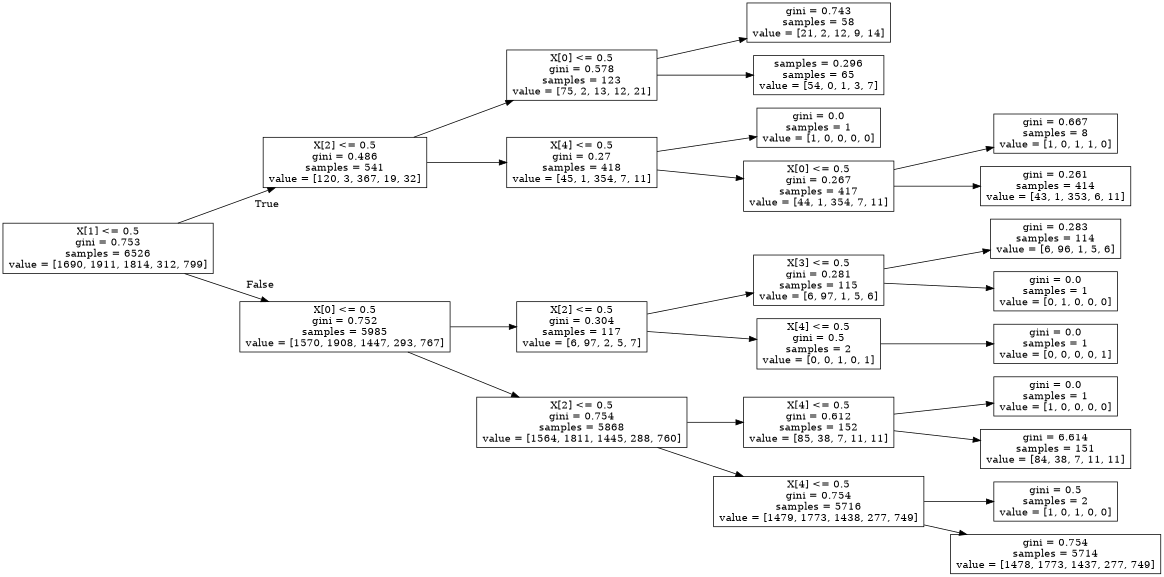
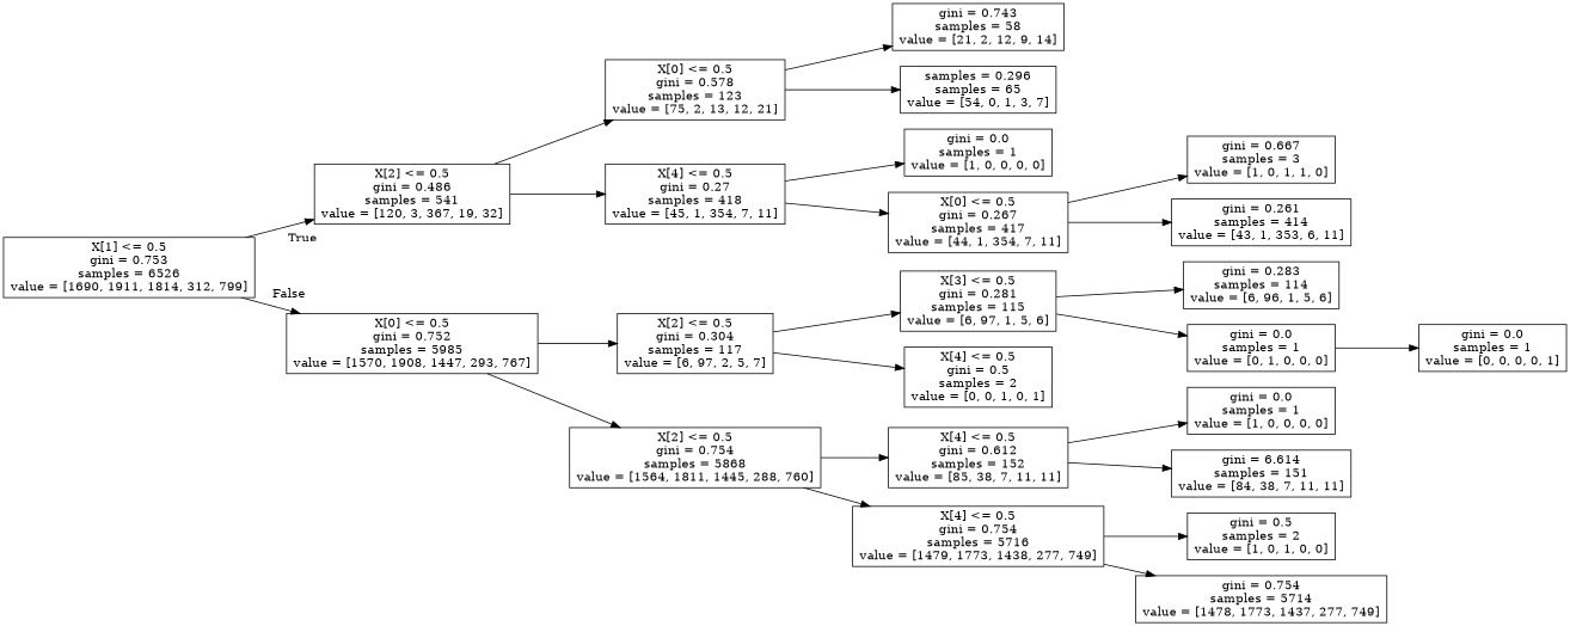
  digraph {
    rankdir=LR
    node [shape=box]
    n1 [label="X[1] <= 0.5\ngini = 0.753\nsamples = 6526\nvalue = [1690, 1911, 1814, 312, 799]"]
    n2 [label="X[2] <= 0.5\ngini = 0.486\nsamples = 541\nvalue = [120, 3, 367, 19, 32]"]
    n3 [label="X[0] <= 0.5\ngini = 0.752\nsamples = 5985\nvalue = [1570, 1908, 1447, 293, 767]"]
    n4 [label="X[0] <= 0.5\ngini = 0.578\nsamples = 123\nvalue = [75, 2, 13, 12, 21]"]
    n5 [label="X[4] <= 0.5\ngini = 0.27\nsamples = 418\nvalue = [45, 1, 354, 7, 11]"]
    n6 [label="X[2] <= 0.5\ngini = 0.304\nsamples = 117\nvalue = [6, 97, 2, 5, 7]"]
    n7 [label="X[2] <= 0.5\ngini = 0.754\nsamples = 5868\nvalue = [1564, 1811, 1445, 288, 760]"]
    n8 [label="gini = 0.743\nsamples = 58\nvalue = [21, 2, 12, 9, 14]"]
    n9 [label="samples = 0.296\nsamples = 65\nvalue = [54, 0, 1, 3, 7]"]
    n10 [label="gini = 0.0\nsamples = 1\nvalue = [1, 0, 0, 0, 0]"]
    n11 [label="X[0] <= 0.5\ngini = 0.267\nsamples = 417\nvalue = [44, 1, 354, 7, 11]"]
-   n12 [label="gini = 0.667\nsamples = 8\nvalue = [1, 0, 1, 1, 0]"]
+   n12 [label="gini = 0.667\nsamples = 3\nvalue = [1, 0, 1, 1, 0]"]
    n13 [label="gini = 0.261\nsamples = 414\nvalue = [43, 1, 353, 6, 11]"]
    n14 [label="X[3] <= 0.5\ngini = 0.281\nsamples = 115\nvalue = [6, 97, 1, 5, 6]"]
    n15 [label="X[4] <= 0.5\ngini = 0.5\nsamples = 2\nvalue = [0, 0, 1, 0, 1]"]
    n16 [label="X[4] <= 0.5\ngini = 0.612\nsamples = 152\nvalue = [85, 38, 7, 11, 11]"]
    n17 [label="X[4] <= 0.5\ngini = 0.754\nsamples = 5716\nvalue = [1479, 1773, 1438, 277, 749]"]
    n18 [label="gini = 0.283\nsamples = 114\nvalue = [6, 96, 1, 5, 6]"]
    n19 [label="gini = 0.0\nsamples = 1\nvalue = [0, 1, 0, 0, 0]"]
    n20 [label="gini = 0.0\nsamples = 1\nvalue = [0, 0, 0, 0, 1]"]
    n21 [label="gini = 0.0\nsamples = 1\nvalue = [1, 0, 0, 0, 0]"]
    n22 [label="gini = 6.614\nsamples = 151\nvalue = [84, 38, 7, 11, 11]"]
    n23 [label="gini = 0.5\nsamples = 2\nvalue = [1, 0, 1, 0, 0]"]
    n24 [label="gini = 0.754\nsamples = 5714\nvalue = [1478, 1773, 1437, 277, 749]"]
    n1 -> n2 [headlabel=True labelangle=45 labeldistance=2.5]
    n1 -> n3 [headlabel=False labelangle=-45 labeldistance=2.5]
    n2 -> n4
    n2 -> n5
    n3 -> n6
    n3 -> n7
    n4 -> n8
    n4 -> n9
    n5 -> n10
    n5 -> n11
    n6 -> n14
    n6 -> n15
    n7 -> n16
    n7 -> n17
    n11 -> n12
    n11 -> n13
    n14 -> n18
    n14 -> n19
-   n15 -> n20
+   n19 -> n20
    n16 -> n21
    n16 -> n22
    n17 -> n23
    n17 -> n24
  }
